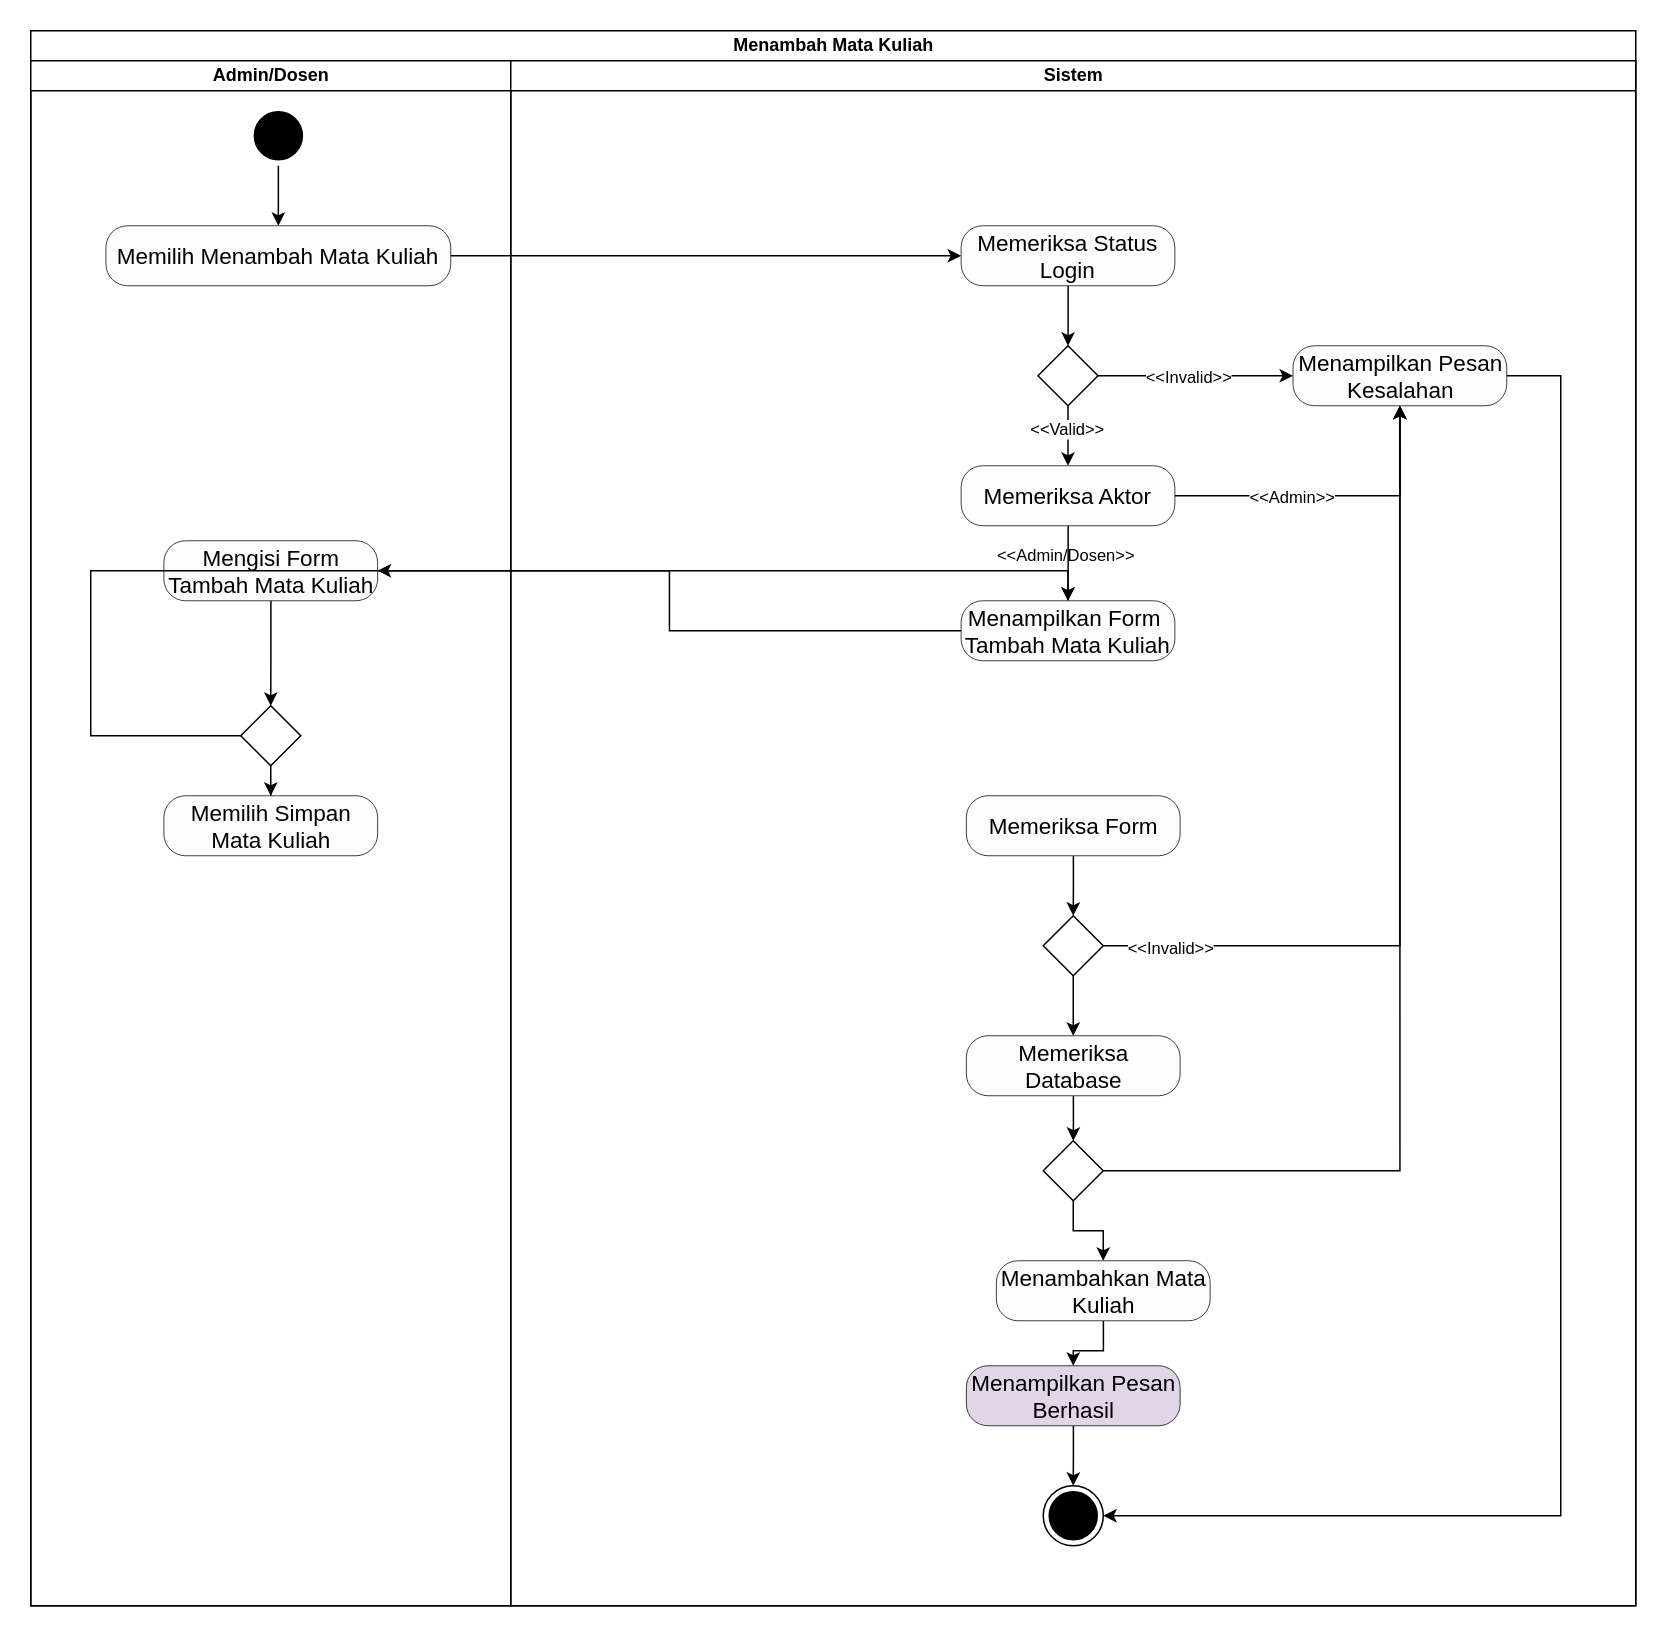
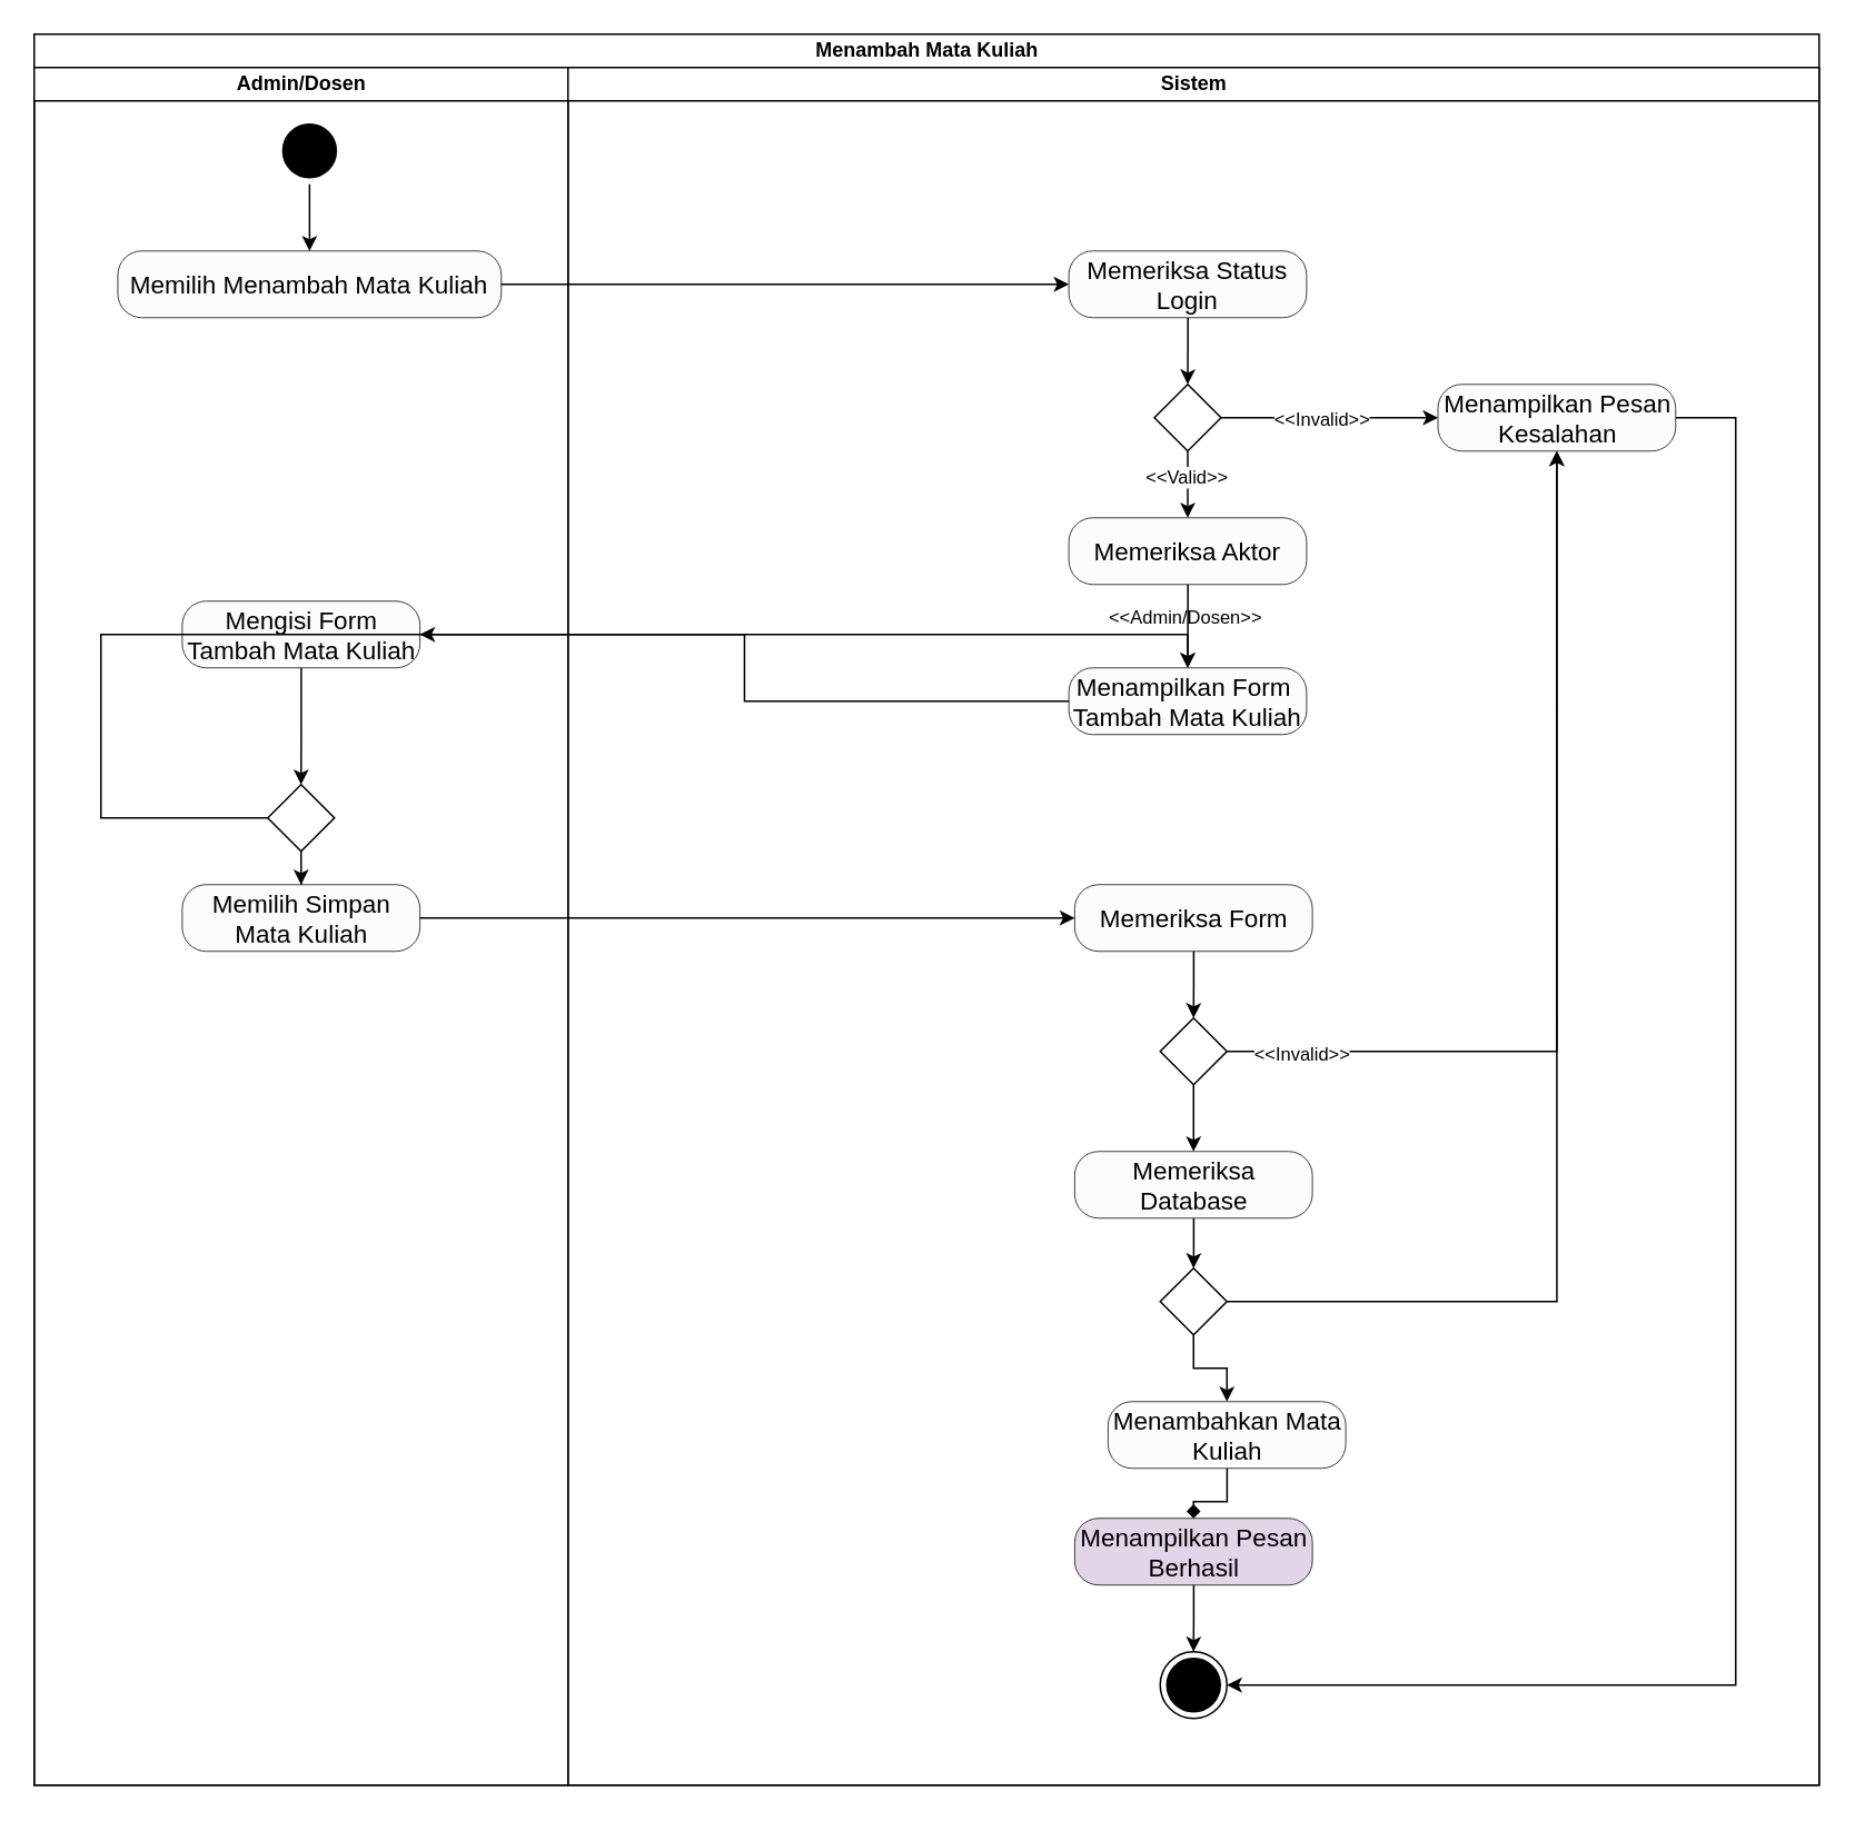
  <mxCell id="0" />
  <mxCell id="1" parent="0" />
  <mxCell id="2" value="Menambah Mata Kuliah" style="swimlane;childLayout=stackLayout;resizeParent=1;resizeParentMax=0;startSize=20;html=1;" vertex="1" parent="1"><mxGeometry x="20" y="20" width="1070" height="1050" as="geometry" /></mxCell>
  <mxCell id="3" value="Admin/Dosen" style="swimlane;startSize=20;html=1;" vertex="1" parent="2"><mxGeometry y="20" width="320" height="1030" as="geometry" /></mxCell>
  <mxCell id="4" style="edgeStyle=orthogonalEdgeStyle;rounded=0;orthogonalLoop=1;jettySize=auto;html=1;entryX=0.5;entryY=0;entryDx=0;entryDy=0;" edge="1" parent="3" source="5" target="6"><mxGeometry relative="1" as="geometry" /></mxCell>
  <mxCell id="5" value="" style="ellipse;html=1;shape=startState;fillColor=#000000;strokeColor=#000000;" vertex="1" parent="3"><mxGeometry x="145.07" y="30" width="40" height="40" as="geometry" /></mxCell>
  <mxCell id="6" value="Memilih Menambah Mata Kuliah" style="rounded=1;whiteSpace=wrap;html=1;fillColor=#FCFCFC;arcSize=36;strokeWidth=0.5;fontSize=15;" vertex="1" parent="3"><mxGeometry x="50.13" y="110" width="229.87" height="40" as="geometry" /></mxCell>
  <mxCell id="7" style="edgeStyle=orthogonalEdgeStyle;rounded=0;orthogonalLoop=1;jettySize=auto;html=1;entryX=0.5;entryY=0;entryDx=0;entryDy=0;" edge="1" parent="3" source="8" target="11"><mxGeometry relative="1" as="geometry" /></mxCell>
  <mxCell id="8" value="Mengisi Form Tambah Mata Kuliah" style="rounded=1;whiteSpace=wrap;html=1;fillColor=#FCFCFC;arcSize=36;strokeWidth=0.5;fontSize=15;" vertex="1" parent="3"><mxGeometry x="88.75" y="320" width="142.5" height="40" as="geometry" /></mxCell>
  <mxCell id="9" value="Memilih Simpan Mata Kuliah" style="rounded=1;whiteSpace=wrap;html=1;fillColor=#FCFCFC;arcSize=36;strokeWidth=0.5;fontSize=15;" vertex="1" parent="3"><mxGeometry x="88.75" y="490" width="142.5" height="40" as="geometry" /></mxCell>
  <mxCell id="10" style="edgeStyle=orthogonalEdgeStyle;rounded=0;orthogonalLoop=1;jettySize=auto;html=1;entryX=0.5;entryY=0;entryDx=0;entryDy=0;" edge="1" parent="3" source="11" target="9"><mxGeometry relative="1" as="geometry" /></mxCell>
  <mxCell id="11" value="" style="rhombus;" vertex="1" parent="3"><mxGeometry x="140.0" y="430" width="40" height="40" as="geometry" /></mxCell>
  <mxCell id="12" style="edgeStyle=orthogonalEdgeStyle;rounded=0;orthogonalLoop=1;jettySize=auto;html=1;entryX=0;entryY=0.5;entryDx=0;entryDy=0;exitX=1;exitY=0.5;exitDx=0;exitDy=0;" edge="1" parent="2" source="6" target="15"><mxGeometry relative="1" as="geometry"><mxPoint x="324.0" y="150.0" as="sourcePoint" /></mxGeometry></mxCell>
  <mxCell id="13" value="Sistem" style="swimlane;startSize=20;html=1;" vertex="1" parent="2"><mxGeometry x="320" y="20" width="750" height="1030" as="geometry" /></mxCell>
  <mxCell id="14" style="edgeStyle=orthogonalEdgeStyle;rounded=0;orthogonalLoop=1;jettySize=auto;html=1;entryX=0.5;entryY=0;entryDx=0;entryDy=0;" edge="1" parent="13" source="15" target="20"><mxGeometry relative="1" as="geometry" /></mxCell>
  <mxCell id="15" value="Memeriksa Status Login" style="rounded=1;whiteSpace=wrap;html=1;fillColor=#FCFCFC;arcSize=36;strokeWidth=0.5;fontSize=15;" vertex="1" parent="13"><mxGeometry x="300.25" y="110" width="142.5" height="40" as="geometry" /></mxCell>
  <mxCell id="16" style="edgeStyle=orthogonalEdgeStyle;rounded=0;orthogonalLoop=1;jettySize=auto;html=1;entryX=0;entryY=0.5;entryDx=0;entryDy=0;" edge="1" parent="13" source="20" target="26"><mxGeometry relative="1" as="geometry" /></mxCell>
  <mxCell id="17" value="&amp;lt;&amp;lt;Invalid&amp;gt;&amp;gt;" style="edgeLabel;html=1;align=center;verticalAlign=middle;resizable=0;points=[];" connectable="0" vertex="1" parent="16"><mxGeometry x="-0.381" y="2" relative="1" as="geometry"><mxPoint x="20" y="2" as="offset" /></mxGeometry></mxCell>
  <mxCell id="18" value="&amp;lt;&amp;lt;Admin/Dosen&amp;gt;&amp;gt;" style="edgeStyle=orthogonalEdgeStyle;rounded=0;orthogonalLoop=1;jettySize=auto;html=1;entryX=0.5;entryY=0;entryDx=0;entryDy=0;" edge="1" parent="13" source="20" target="24"><mxGeometry x="1" y="-60" relative="1" as="geometry"><Array as="points"><mxPoint x="371.5" y="240" /><mxPoint x="371.5" y="240" /></Array><mxPoint x="58" y="60" as="offset" /></mxGeometry></mxCell>
  <mxCell id="19" value="&amp;lt;&amp;lt;Valid&amp;gt;&amp;gt;" style="edgeLabel;html=1;align=center;verticalAlign=middle;resizable=0;points=[];" connectable="0" vertex="1" parent="18"><mxGeometry x="-0.264" y="-1" relative="1" as="geometry"><mxPoint as="offset" /></mxGeometry></mxCell>
  <mxCell id="20" value="" style="rhombus;" vertex="1" parent="13"><mxGeometry x="351.5" y="190" width="40" height="40" as="geometry" /></mxCell>
  <mxCell id="21" style="edgeStyle=orthogonalEdgeStyle;rounded=0;orthogonalLoop=1;jettySize=auto;html=1;entryX=0.5;entryY=0;entryDx=0;entryDy=0;" edge="1" parent="13" source="24"><mxGeometry relative="1" as="geometry"><mxPoint x="371.5" y="360" as="targetPoint" /></mxGeometry></mxCell>
- <mxCell id="22" style="edgeStyle=orthogonalEdgeStyle;rounded=0;orthogonalLoop=1;jettySize=auto;html=1;entryX=0.5;entryY=1;entryDx=0;entryDy=0;" edge="1" parent="13" source="24" target="26"><mxGeometry relative="1" as="geometry"><Array as="points"><mxPoint x="593" y="290" /></Array></mxGeometry></mxCell>
- <mxCell id="23" value="&amp;lt;&amp;lt;Admin&amp;gt;&amp;gt;" style="edgeLabel;html=1;align=center;verticalAlign=middle;resizable=0;points=[];" connectable="0" vertex="1" parent="22"><mxGeometry x="-0.595" relative="1" as="geometry"><mxPoint x="35" as="offset" /></mxGeometry></mxCell>
  <mxCell id="24" value="Memeriksa Aktor" style="rounded=1;whiteSpace=wrap;html=1;fillColor=#FCFCFC;arcSize=36;strokeWidth=0.5;fontSize=15;" vertex="1" parent="13"><mxGeometry x="300.25" y="270" width="142.5" height="40" as="geometry" /></mxCell>
  <mxCell id="25" style="edgeStyle=orthogonalEdgeStyle;rounded=0;orthogonalLoop=1;jettySize=auto;html=1;entryX=1;entryY=0.5;entryDx=0;entryDy=0;" edge="1" parent="13" source="26" target="27"><mxGeometry relative="1" as="geometry"><Array as="points"><mxPoint x="700" y="210" /><mxPoint x="700" y="970" /></Array></mxGeometry></mxCell>
  <mxCell id="26" value="Menampilkan Pesan Kesalahan" style="rounded=1;whiteSpace=wrap;html=1;fillColor=#FCFCFC;arcSize=36;strokeWidth=0.5;fontSize=15;" vertex="1" parent="13"><mxGeometry x="521.5" y="190" width="142.5" height="40" as="geometry" /></mxCell>
  <mxCell id="27" value="" style="ellipse;html=1;shape=endState;fillColor=#000000;strokeColor=#000000;" vertex="1" parent="13"><mxGeometry x="355" y="950" width="40" height="40" as="geometry" /></mxCell>
  <mxCell id="28" value="Menampilkan Form&amp;nbsp; Tambah Mata Kuliah" style="rounded=1;whiteSpace=wrap;html=1;fillColor=#FCFCFC;arcSize=36;strokeWidth=0.5;fontSize=15;" vertex="1" parent="13"><mxGeometry x="300.25" y="360" width="142.5" height="40" as="geometry" /></mxCell>
  <mxCell id="29" style="edgeStyle=orthogonalEdgeStyle;rounded=0;orthogonalLoop=1;jettySize=auto;html=1;entryX=0.5;entryY=0;entryDx=0;entryDy=0;" edge="1" parent="13" source="30" target="34"><mxGeometry relative="1" as="geometry" /></mxCell>
  <mxCell id="30" value="Memeriksa Form" style="rounded=1;whiteSpace=wrap;html=1;fillColor=#FCFCFC;arcSize=36;strokeWidth=0.5;fontSize=15;" vertex="1" parent="13"><mxGeometry x="303.75" y="490" width="142.5" height="40" as="geometry" /></mxCell>
  <mxCell id="31" style="edgeStyle=orthogonalEdgeStyle;rounded=0;orthogonalLoop=1;jettySize=auto;html=1;entryX=0.5;entryY=0;entryDx=0;entryDy=0;" edge="1" parent="13" source="34" target="36"><mxGeometry relative="1" as="geometry" /></mxCell>
  <mxCell id="32" style="edgeStyle=orthogonalEdgeStyle;rounded=0;orthogonalLoop=1;jettySize=auto;html=1;entryX=0.5;entryY=1;entryDx=0;entryDy=0;" edge="1" parent="13" source="34" target="26"><mxGeometry relative="1" as="geometry"><Array as="points"><mxPoint x="593" y="590" /></Array></mxGeometry></mxCell>
  <mxCell id="33" value="&amp;lt;&amp;lt;Invalid&amp;gt;&amp;gt;" style="edgeLabel;html=1;align=center;verticalAlign=middle;resizable=0;points=[];" connectable="0" vertex="1" parent="32"><mxGeometry x="-0.843" y="-1" relative="1" as="geometry"><mxPoint as="offset" /></mxGeometry></mxCell>
  <mxCell id="34" value="" style="rhombus;" vertex="1" parent="13"><mxGeometry x="355.0" y="570" width="40" height="40" as="geometry" /></mxCell>
  <mxCell id="35" style="edgeStyle=orthogonalEdgeStyle;rounded=0;orthogonalLoop=1;jettySize=auto;html=1;entryX=0.5;entryY=0;entryDx=0;entryDy=0;" edge="1" parent="13" source="36" target="39"><mxGeometry relative="1" as="geometry" /></mxCell>
  <mxCell id="36" value="Memeriksa Database" style="rounded=1;whiteSpace=wrap;html=1;fillColor=#FCFCFC;arcSize=36;strokeWidth=0.5;fontSize=15;" vertex="1" parent="13"><mxGeometry x="303.75" y="650" width="142.5" height="40" as="geometry" /></mxCell>
  <mxCell id="37" style="edgeStyle=orthogonalEdgeStyle;rounded=0;orthogonalLoop=1;jettySize=auto;html=1;entryX=0.5;entryY=1;entryDx=0;entryDy=0;" edge="1" parent="13" source="39" target="26"><mxGeometry relative="1" as="geometry"><Array as="points"><mxPoint x="593" y="740" /></Array></mxGeometry></mxCell>
  <mxCell id="38" style="edgeStyle=orthogonalEdgeStyle;rounded=0;orthogonalLoop=1;jettySize=auto;html=1;entryX=0.5;entryY=0;entryDx=0;entryDy=0;" edge="1" parent="13" source="39" target="41"><mxGeometry relative="1" as="geometry" /></mxCell>
  <mxCell id="39" value="" style="rhombus;" vertex="1" parent="13"><mxGeometry x="355.0" y="720" width="40" height="40" as="geometry" /></mxCell>
- <mxCell id="40" style="edgeStyle=orthogonalEdgeStyle;rounded=0;orthogonalLoop=1;jettySize=auto;html=1;entryX=0.5;entryY=0;entryDx=0;entryDy=0;" edge="1" parent="13" source="41" target="43"><mxGeometry relative="1" as="geometry" /></mxCell>
+ <mxCell id="40" style="edgeStyle=orthogonalEdgeStyle;rounded=0;orthogonalLoop=1;jettySize=auto;html=1;entryX=0.5;entryY=0;entryDx=0;entryDy=0;endArrow=diamond;" edge="1" parent="13" source="41" target="43"><mxGeometry relative="1" as="geometry" /></mxCell>
  <mxCell id="41" value="Menambahkan Mata Kuliah" style="rounded=1;whiteSpace=wrap;html=1;fillColor=#FCFCFC;arcSize=36;strokeWidth=0.5;fontSize=15;" vertex="1" parent="13"><mxGeometry x="323.75" y="800" width="142.5" height="40" as="geometry" /></mxCell>
  <mxCell id="42" style="edgeStyle=orthogonalEdgeStyle;rounded=0;orthogonalLoop=1;jettySize=auto;html=1;entryX=0.5;entryY=0;entryDx=0;entryDy=0;" edge="1" parent="13" source="43" target="27"><mxGeometry relative="1" as="geometry" /></mxCell>
  <mxCell id="43" value="Menampilkan Pesan Berhasil" style="rounded=1;whiteSpace=wrap;html=1;fillColor=#e1d5e7;arcSize=36;strokeWidth=0.5;fontSize=15;" vertex="1" parent="13"><mxGeometry x="303.75" y="870" width="142.5" height="40" as="geometry" /></mxCell>
  <mxCell id="44" style="edgeStyle=orthogonalEdgeStyle;rounded=0;orthogonalLoop=1;jettySize=auto;html=1;entryX=1;entryY=0.5;entryDx=0;entryDy=0;" edge="1" parent="2" source="28" target="8"><mxGeometry relative="1" as="geometry" /></mxCell>
  <mxCell id="45" style="edgeStyle=orthogonalEdgeStyle;rounded=0;orthogonalLoop=1;jettySize=auto;html=1;entryX=0.5;entryY=0;entryDx=0;entryDy=0;exitX=0;exitY=0.5;exitDx=0;exitDy=0;" edge="1" parent="2" source="11" target="28"><mxGeometry relative="1" as="geometry"><Array as="points"><mxPoint x="40" y="470" /><mxPoint x="40" y="360" /><mxPoint x="691" y="360" /></Array><mxPoint x="159.96" y="620" as="sourcePoint" /></mxGeometry></mxCell>
+ <mxCell id="46" style="edgeStyle=orthogonalEdgeStyle;rounded=0;orthogonalLoop=1;jettySize=auto;html=1;" edge="1" parent="2" source="9" target="30"><mxGeometry relative="1" as="geometry" /></mxCell>
